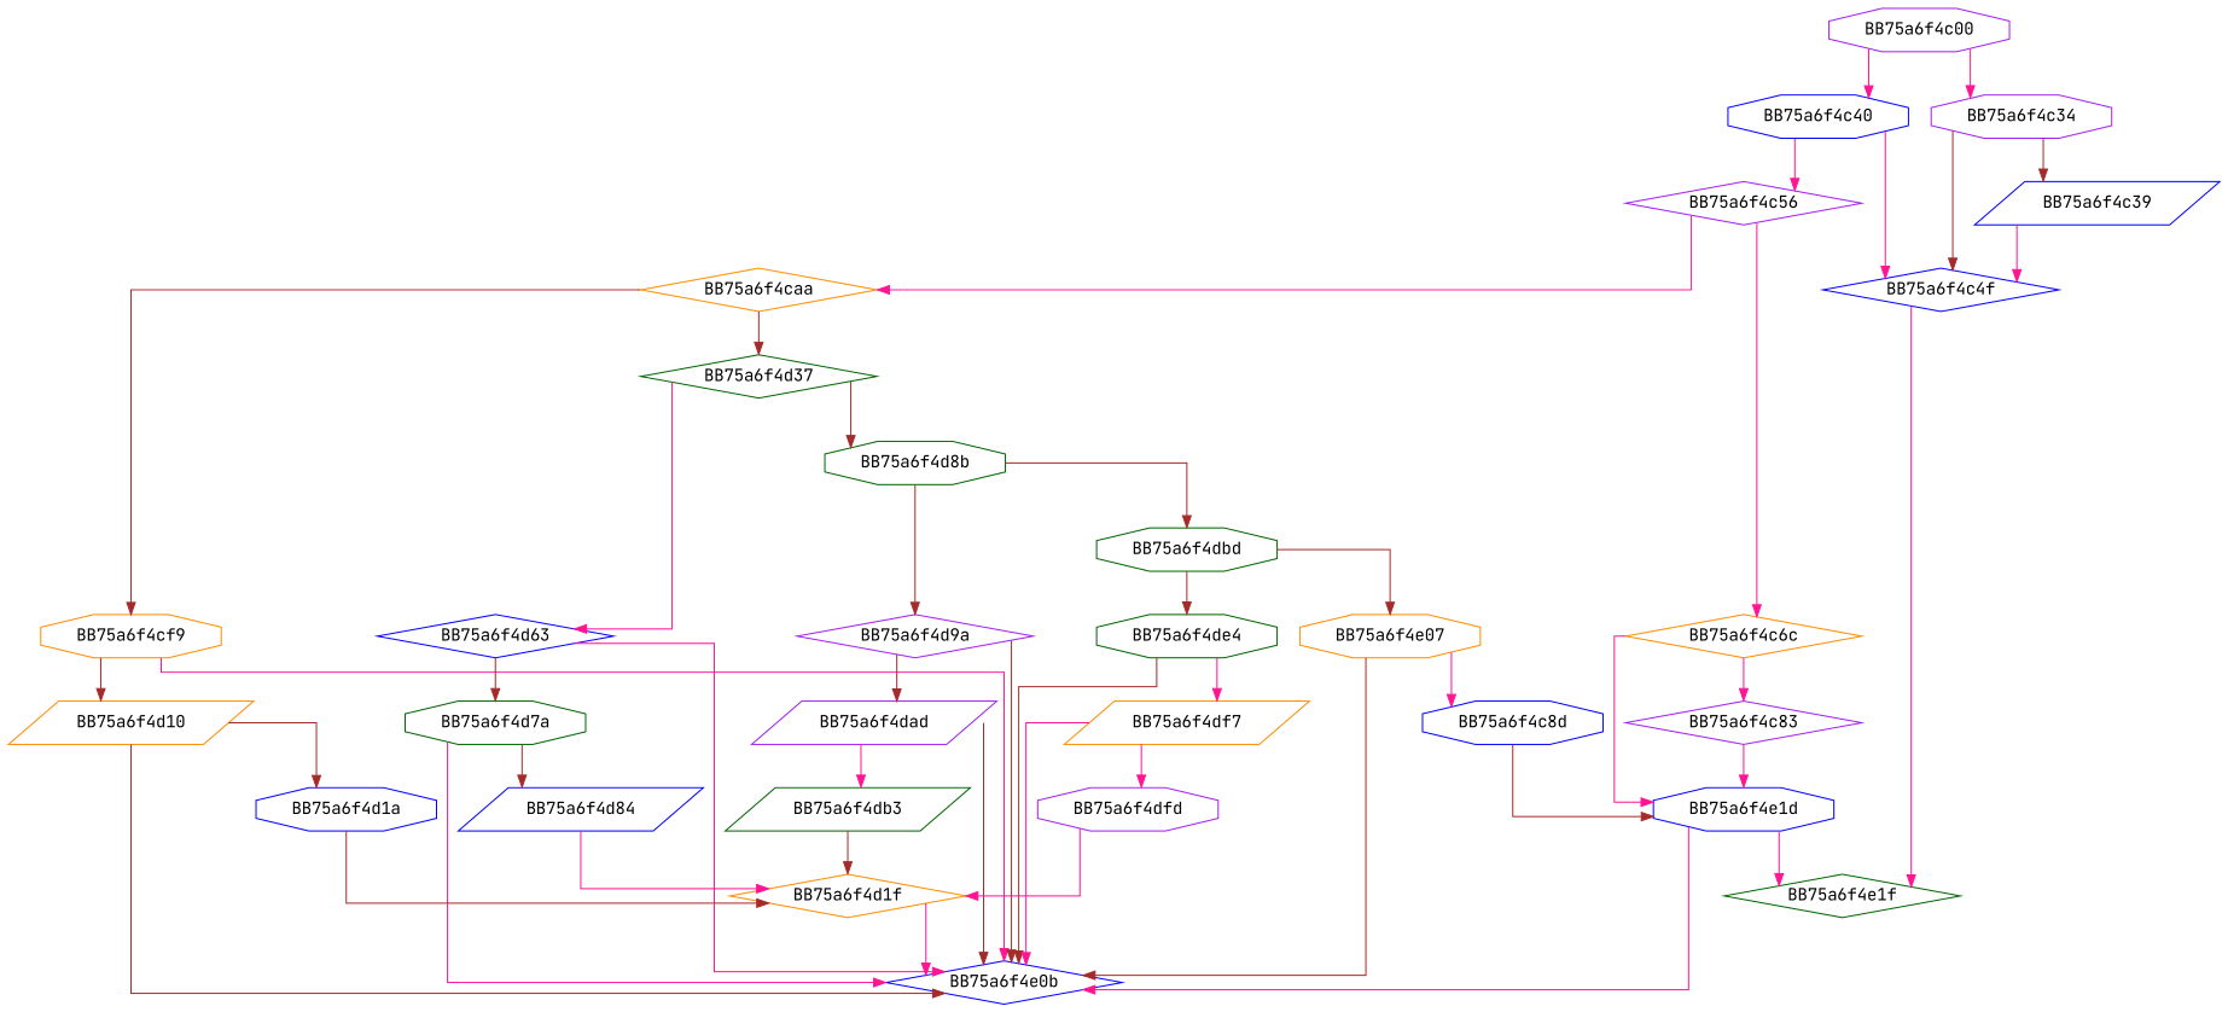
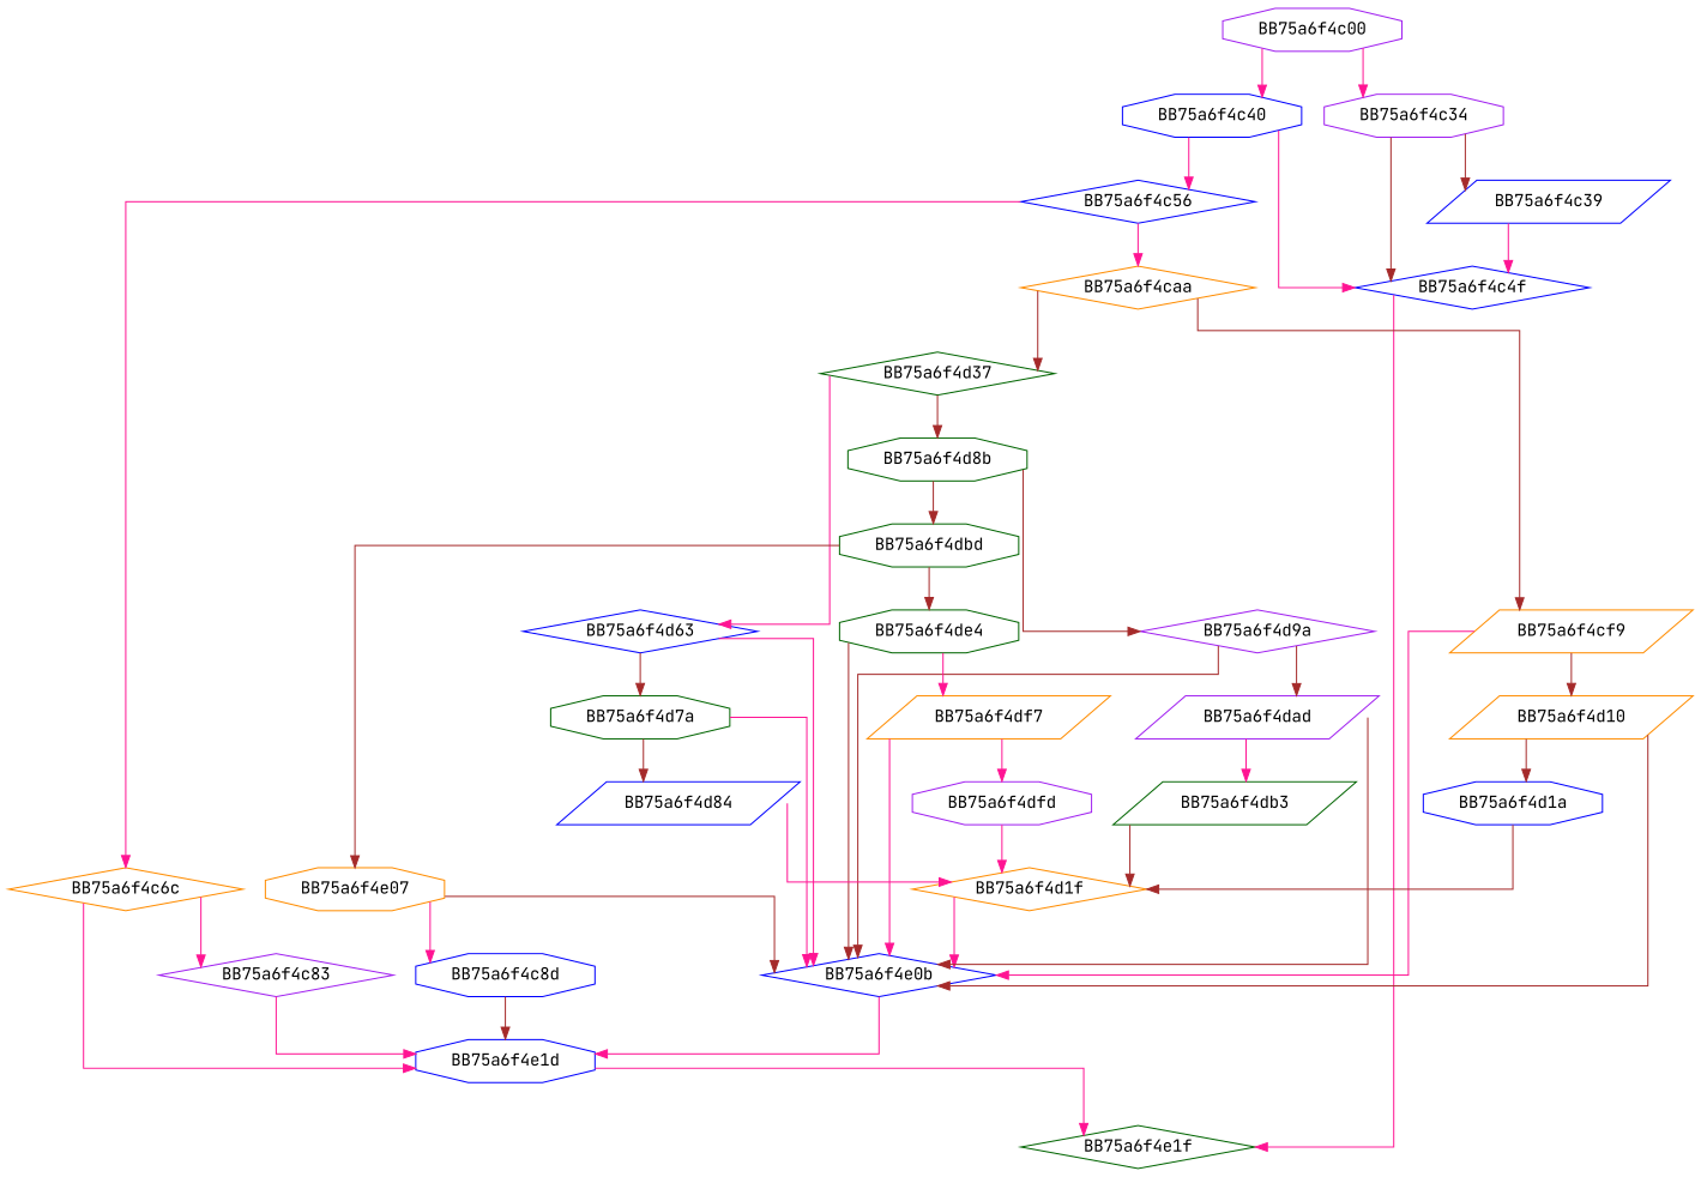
  digraph {
    fontname="JetBrains Mono"
    splines=ortho
    node [color=blue fontname="JetBrains Mono" shape=octagon]
    edge [color=deeppink fontname="JetBrains Mono"]
    BB75a6f4c00 [color=purple]
    BB75a6f4c40
    BB75a6f4c34 [color=purple]
    BB75a6f4c4f [shape=diamond]
-   BB75a6f4c56 [color=purple shape=diamond]
+   BB75a6f4c56 [shape=diamond]
    BB75a6f4c39 [shape=parallelogram]
    BB75a6f4e1f [color=darkgreen shape=diamond]
    BB75a6f4caa [color=darkorange shape=diamond]
    BB75a6f4c6c [color=darkorange shape=diamond]
    BB75a6f4d37 [color=darkgreen shape=diamond]
-   BB75a6f4cf9 [color=darkorange]
+   BB75a6f4cf9 [color=darkorange shape=parallelogram]
    BB75a6f4e1d
    BB75a6f4c83 [color=purple shape=diamond]
    BB75a6f4d8b [color=darkgreen]
    BB75a6f4d63 [shape=diamond]
    BB75a6f4e0b [shape=diamond]
    BB75a6f4d10 [color=darkorange shape=parallelogram]
    BB75a6f4c8d
    BB75a6f4dbd [color=darkgreen]
    BB75a6f4d9a [color=purple shape=diamond]
    BB75a6f4d7a [color=darkgreen]
    BB75a6f4d1a
    BB75a6f4d1f [color=darkorange shape=diamond]
    BB75a6f4e07 [color=darkorange]
    BB75a6f4de4 [color=darkgreen]
    BB75a6f4dad [color=purple shape=parallelogram]
    BB75a6f4d84 [shape=parallelogram]
    BB75a6f4df7 [color=darkorange shape=parallelogram]
    BB75a6f4db3 [color=darkgreen shape=parallelogram]
    BB75a6f4dfd [color=purple]
    BB75a6f4c00 -> BB75a6f4c40
    BB75a6f4c00 -> BB75a6f4c34
    BB75a6f4c40 -> BB75a6f4c4f
    BB75a6f4c40 -> BB75a6f4c56
    BB75a6f4c34 -> BB75a6f4c4f [color=brown]
    BB75a6f4c34 -> BB75a6f4c39 [color=brown]
    BB75a6f4c4f -> BB75a6f4e1f
    BB75a6f4c56 -> BB75a6f4caa
    BB75a6f4c56 -> BB75a6f4c6c
    BB75a6f4c39 -> BB75a6f4c4f
    BB75a6f4caa -> BB75a6f4d37 [color=brown]
    BB75a6f4caa -> BB75a6f4cf9 [color=brown]
    BB75a6f4c6c -> BB75a6f4e1d
    BB75a6f4c6c -> BB75a6f4c83
    BB75a6f4d37 -> BB75a6f4d8b [color=brown]
    BB75a6f4d37 -> BB75a6f4d63
    BB75a6f4cf9 -> BB75a6f4e0b
    BB75a6f4cf9 -> BB75a6f4d10 [color=brown]
    BB75a6f4e1d -> BB75a6f4e1f
    BB75a6f4c83 -> BB75a6f4e1d
    BB75a6f4d8b -> BB75a6f4dbd [color=brown]
    BB75a6f4d8b -> BB75a6f4d9a [color=brown]
    BB75a6f4d63 -> BB75a6f4e0b
    BB75a6f4d63 -> BB75a6f4d7a [color=brown]
-   BB75a6f4e1d -> BB75a6f4e0b
+   BB75a6f4e0b -> BB75a6f4e1d
    BB75a6f4d10 -> BB75a6f4e0b [color=brown]
    BB75a6f4d10 -> BB75a6f4d1a [color=brown]
    BB75a6f4c8d -> BB75a6f4e1d [color=brown]
    BB75a6f4dbd -> BB75a6f4e07 [color=brown]
    BB75a6f4dbd -> BB75a6f4de4 [color=brown]
    BB75a6f4d9a -> BB75a6f4e0b [color=brown]
    BB75a6f4d9a -> BB75a6f4dad [color=brown]
    BB75a6f4d7a -> BB75a6f4e0b
    BB75a6f4d7a -> BB75a6f4d84 [color=brown]
    BB75a6f4d1a -> BB75a6f4d1f [color=brown]
    BB75a6f4d1f -> BB75a6f4e0b
    BB75a6f4e07 -> BB75a6f4e0b [color=brown]
    BB75a6f4e07 -> BB75a6f4c8d
    BB75a6f4de4 -> BB75a6f4e0b [color=brown]
    BB75a6f4de4 -> BB75a6f4df7
    BB75a6f4dad -> BB75a6f4e0b [color=brown]
    BB75a6f4dad -> BB75a6f4db3
    BB75a6f4d84 -> BB75a6f4d1f
    BB75a6f4df7 -> BB75a6f4e0b
    BB75a6f4df7 -> BB75a6f4dfd
    BB75a6f4db3 -> BB75a6f4d1f [color=brown]
    BB75a6f4dfd -> BB75a6f4d1f
  }
